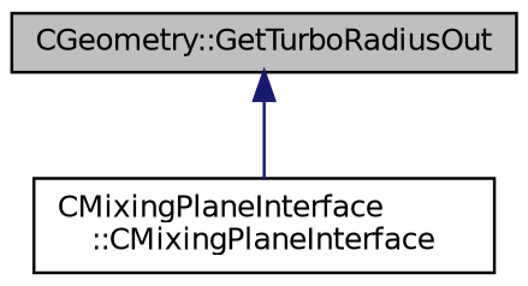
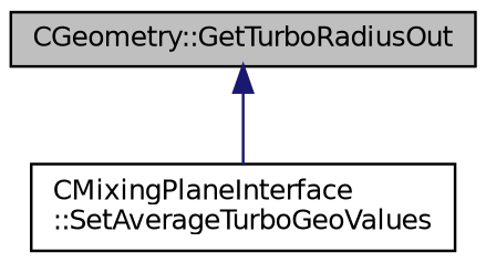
  digraph {
    rankdir=TB
    node [color=black fontname=Helvetica fontsize=10 shape=record style=filled]
    n1 [fillcolor=grey75 fontcolor=black height=0.2 label="CGeometry::GetTurboRadiusOut" width=0.4]
-   n2 [fillcolor=white height=0.2 label="CMixingPlaneInterface\l::CMixingPlaneInterface" width=0.4]
+   n2 [fillcolor=white height=0.2 label="CMixingPlaneInterface\l::SetAverageTurboGeoValues" width=0.4]
    n1 -> n2 [color=midnightblue dir=back fontname=Helvetica fontsize=10 labelfontname=Helvetica labelfontsize=10 style=solid]
  }
